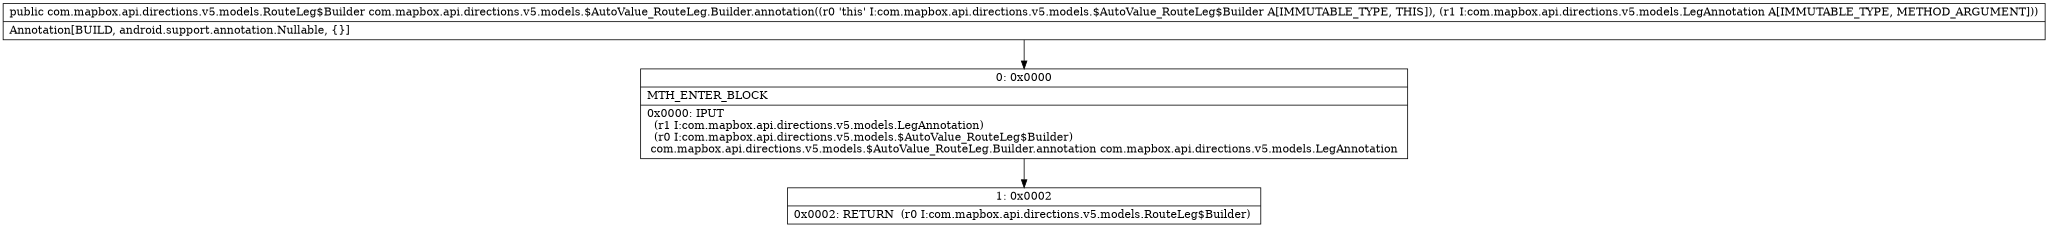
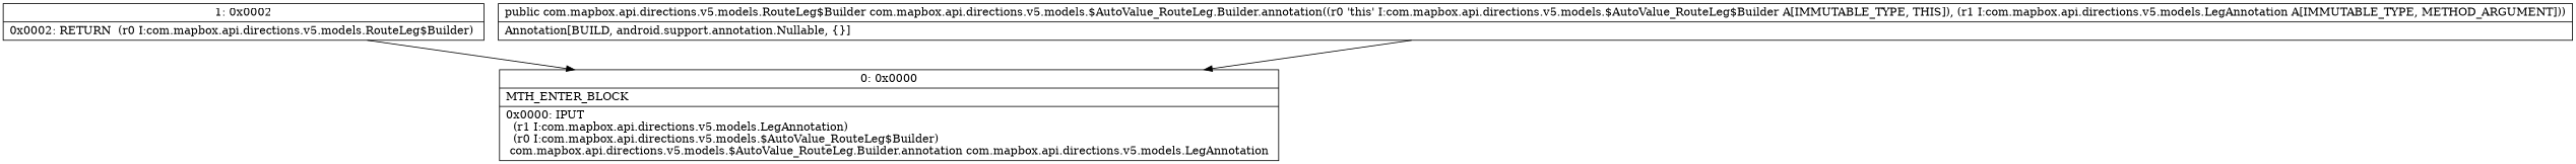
  digraph {
    node [shape=record]
    n1 [label="{0\:\ 0x0000|MTH_ENTER_BLOCK\l|0x0000: IPUT  \l  (r1 I:com.mapbox.api.directions.v5.models.LegAnnotation)\l  (r0 I:com.mapbox.api.directions.v5.models.$AutoValue_RouteLeg$Builder)\l com.mapbox.api.directions.v5.models.$AutoValue_RouteLeg.Builder.annotation com.mapbox.api.directions.v5.models.LegAnnotation \l}"]
    n2 [label="{1\:\ 0x0002|0x0002: RETURN  (r0 I:com.mapbox.api.directions.v5.models.RouteLeg$Builder) \l}"]
    n3 [label="{public com.mapbox.api.directions.v5.models.RouteLeg$Builder com.mapbox.api.directions.v5.models.$AutoValue_RouteLeg.Builder.annotation((r0 'this' I:com.mapbox.api.directions.v5.models.$AutoValue_RouteLeg$Builder A[IMMUTABLE_TYPE, THIS]), (r1 I:com.mapbox.api.directions.v5.models.LegAnnotation A[IMMUTABLE_TYPE, METHOD_ARGUMENT]))  | Annotation[BUILD, android.support.annotation.Nullable, \{\}]\l}"]
-   n1 -> n2
+   n2 -> n1
    n3 -> n1
  }
